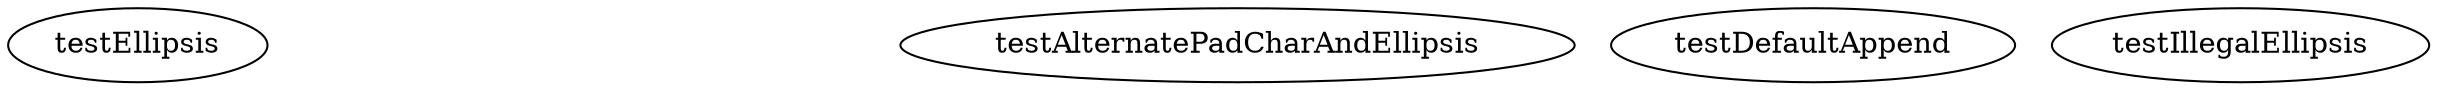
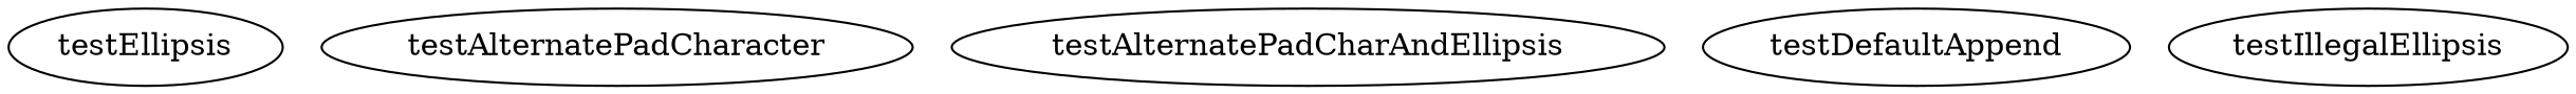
  digraph {
    testEllipsis
+   testAlternatePadCharacter
    testAlternatePadCharAndEllipsis
    testDefaultAppend
    testIllegalEllipsis
  }
